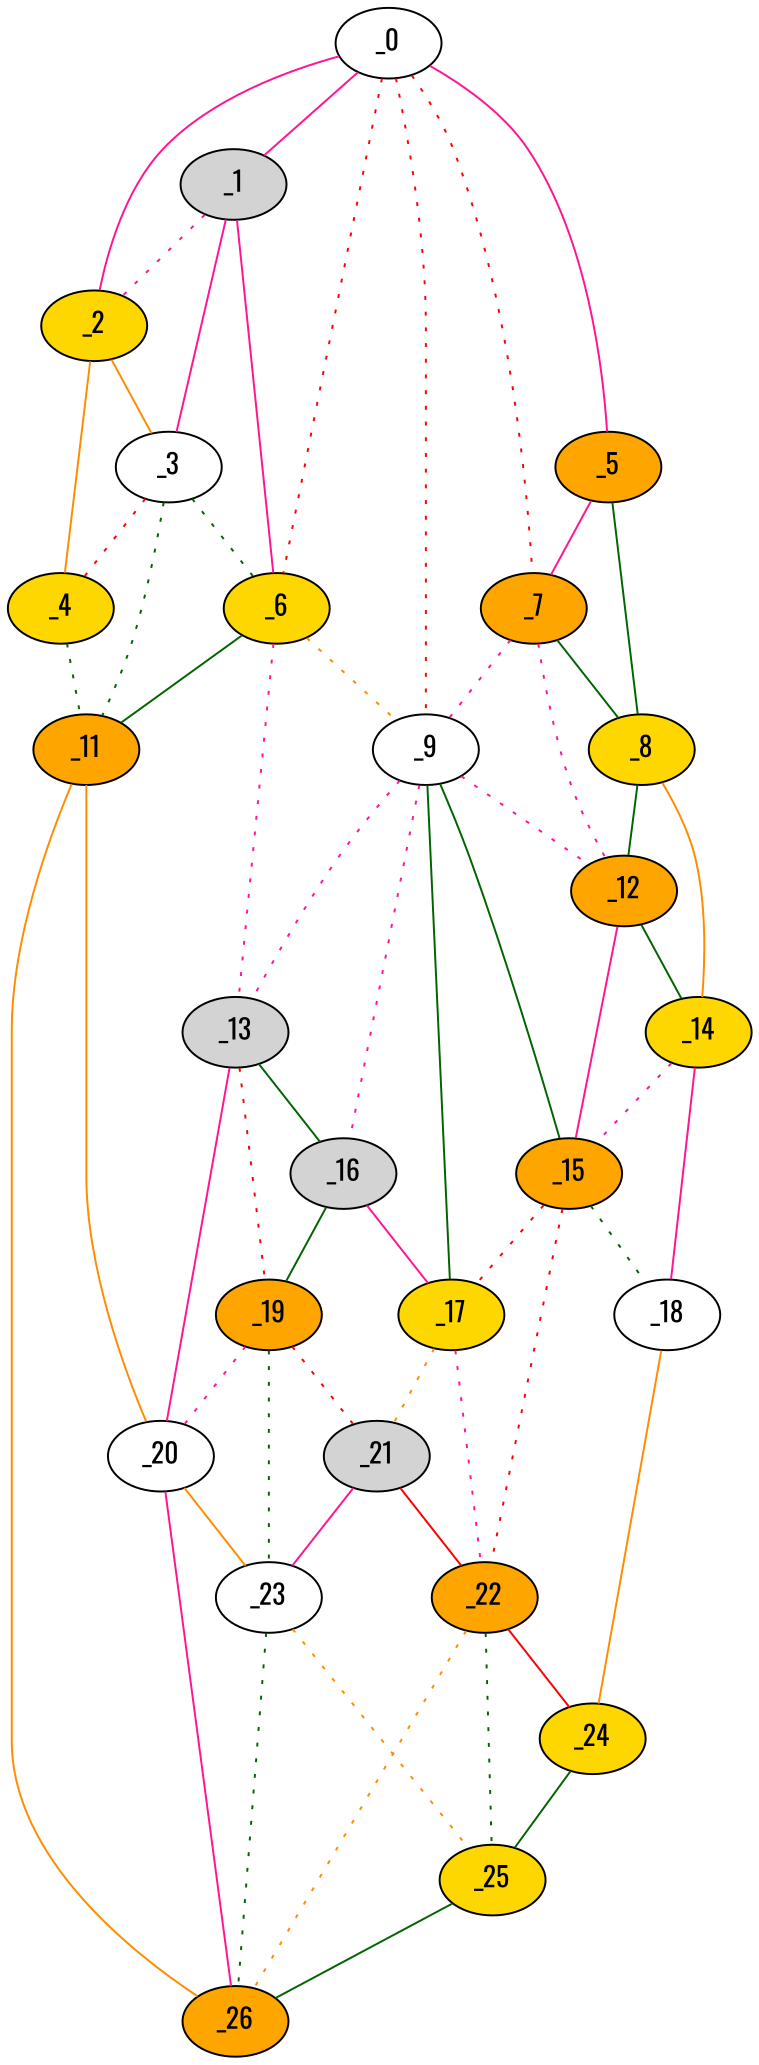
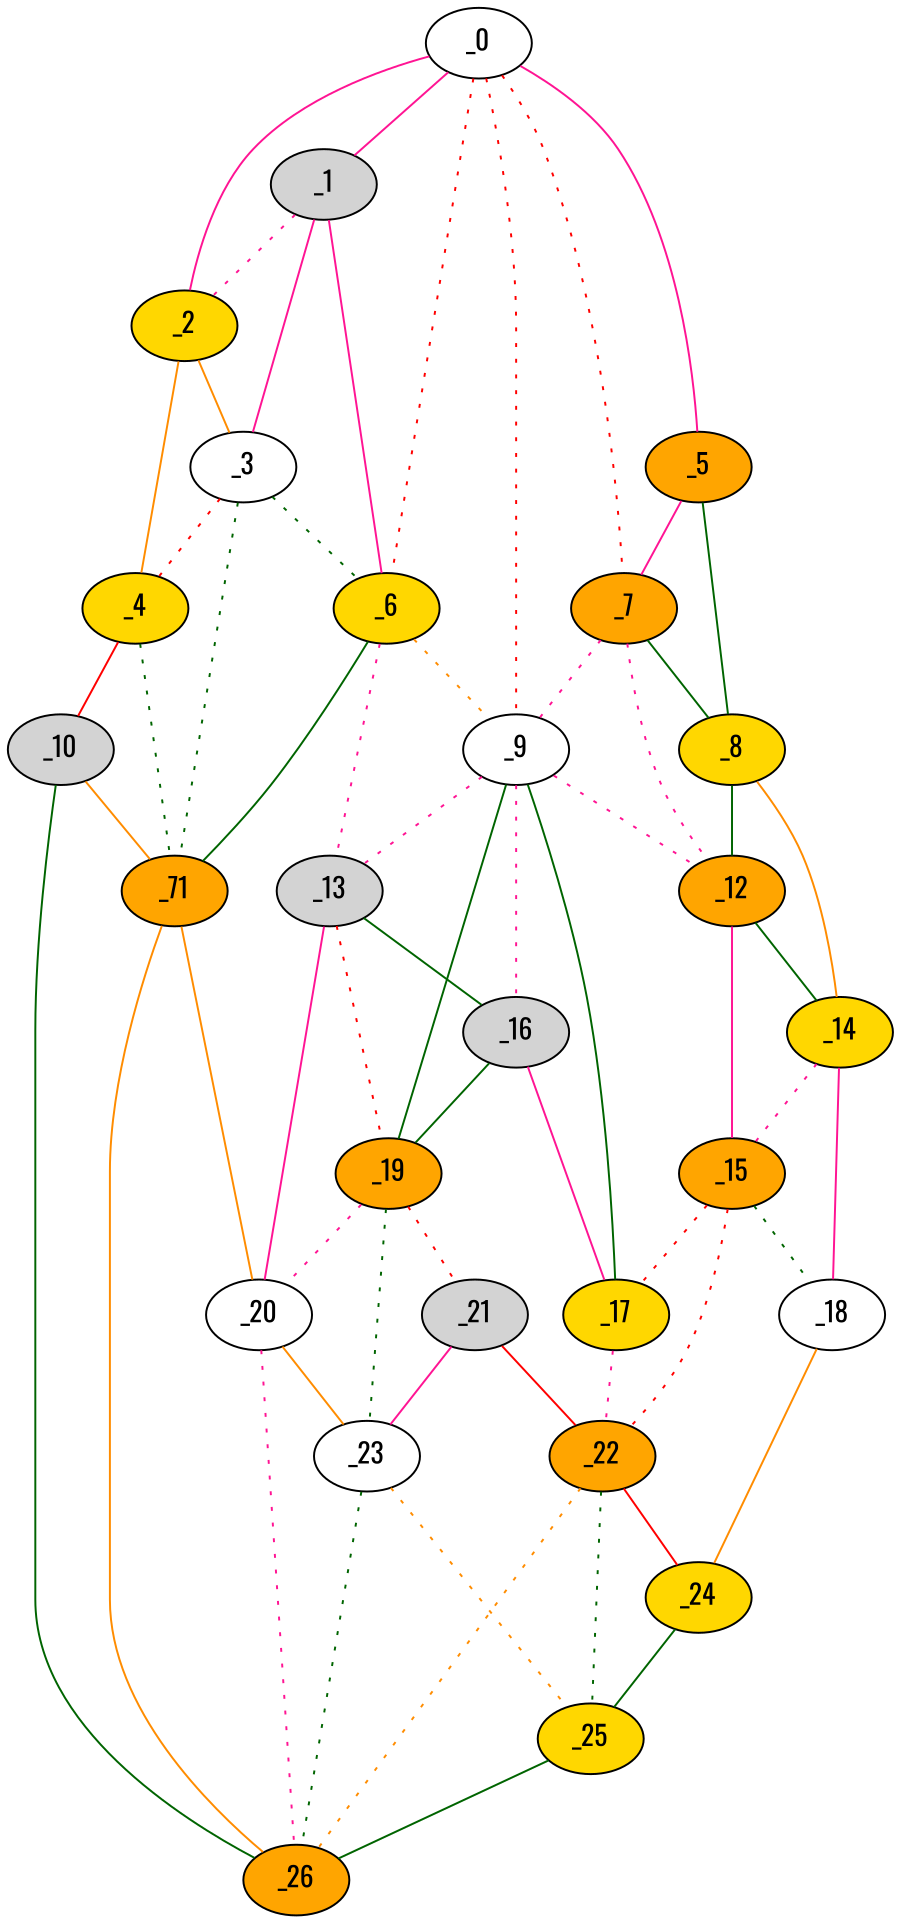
  graph {
    fontname=Oswald
    node [fillcolor=gold fontname=Oswald style=filled x=101 y=116]
    edge [color=deeppink fontname=Oswald style=solid valence=2]
    _0 [fillcolor=white x=26 y=92]
    _1 [fillcolor=lightgrey x=38 y=34]
    _2 [x=41 y=14]
    _5 [fillcolor=orange x=60 y=113]
    _6 [x=61 y=41]
    _7 [fillcolor=orange x=71 y=94]
    _9 [fillcolor=white x=77 y=86]
    _3 [fillcolor=white x=58 y=36]
    _4 [x=59 y=6]
    _8 [x=71 y=114]
-   _11 [fillcolor=orange x=86 y=29]
+   _11 [fillcolor=orange x=86 y=29 label=_71]
    _13 [fillcolor=lightgrey x=94 y=58]
    _12 [fillcolor=orange x=88 y=108]
    _15 [fillcolor=orange x=96 y=99]
    _16 [fillcolor=lightgrey y=73]
    _17 [y=87]
+   _10 [fillcolor=lightgrey x=82 y=5]
    _14 [x=95]
    _26 [fillcolor=orange x=125 y=20]
    _20 [fillcolor=white x=103 y=47]
    _19 [fillcolor=orange x=102 y=57]
    _18 [fillcolor=white]
    _22 [fillcolor=orange x=115 y=89]
    _21 [fillcolor=lightgrey x=108 y=72]
    _23 [fillcolor=white x=116 y=68]
    _24 [x=119 y=100]
    _25 [x=123 y=96]
    _0 -- _1
    _0 -- _2 [valence=1]
    _0 -- _5 [valence=1]
    _0 -- _6 [color=red style=dotted]
    _0 -- _7 [color=red style=dotted]
    _0 -- _9 [color=red style=dotted valence=1]
    _1 -- _2 [style=dotted valence=1]
    _1 -- _6 [valence=1]
    _1 -- _3
    _2 -- _3 [color=darkorange valence=1]
    _2 -- _4 [color=darkorange valence=1]
    _5 -- _7
    _5 -- _8 [color=darkgreen valence=1]
    _6 -- _9 [color=darkorange style=dotted]
    _6 -- _11 [color=darkgreen valence=1]
    _6 -- _13 [style=dotted]
    _7 -- _9 [style=dotted]
    _7 -- _8 [color=darkgreen]
    _7 -- _12 [style=dotted valence=1]
    _9 -- _13 [style=dotted]
    _9 -- _12 [style=dotted]
-   _9 -- _15 [color=darkgreen]
+   _9 -- _19 [color=darkgreen]
    _9 -- _16 [style=dotted]
    _9 -- _17 [color=darkgreen valence=1]
    _3 -- _6 [color=darkgreen style=dotted]
    _3 -- _4 [color=red style=dotted]
    _3 -- _11 [color=darkgreen style=dotted]
    _4 -- _11 [color=darkgreen style=dotted valence=1]
+   _4 -- _10 [color=red valence=1]
    _8 -- _12 [color=darkgreen]
    _8 -- _14 [color=darkorange valence=1]
    _11 -- _26 [color=darkorange]
    _11 -- _20 [color=darkorange]
    _13 -- _16 [color=darkgreen valence=1]
    _13 -- _20
    _13 -- _19 [color=red style=dotted valence=1]
    _12 -- _15
    _12 -- _14 [color=darkgreen]
    _15 -- _17 [color=red style=dotted]
    _15 -- _18 [color=darkgreen style=dotted]
    _15 -- _22 [color=red style=dotted]
    _16 -- _17
    _16 -- _19 [color=darkgreen]
    _17 -- _22 [style=dotted]
-   _17 -- _21 [color=darkorange style=dotted]
+   _10 -- _11 [color=darkorange valence=1]
+   _10 -- _26 [color=darkgreen valence=1]
    _14 -- _15 [style=dotted]
    _14 -- _18 [valence=1]
-   _20 -- _26 [valence=1]
+   _20 -- _26 [style=dotted valence=1]
    _20 -- _23 [color=darkorange]
    _19 -- _20 [style=dotted]
    _19 -- _21 [color=red style=dotted valence=1]
    _19 -- _23 [color=darkgreen style=dotted valence=1]
    _18 -- _24 [color=darkorange valence=1]
    _22 -- _26 [color=darkorange style=dotted]
    _22 -- _24 [color=red]
    _22 -- _25 [color=darkgreen style=dotted]
    _21 -- _22 [color=red]
    _21 -- _23
    _23 -- _26 [color=darkgreen style=dotted valence=1]
    _23 -- _25 [color=darkorange style=dotted]
    _24 -- _25 [color=darkgreen valence=1]
    _25 -- _26 [color=darkgreen valence=1]
  }
